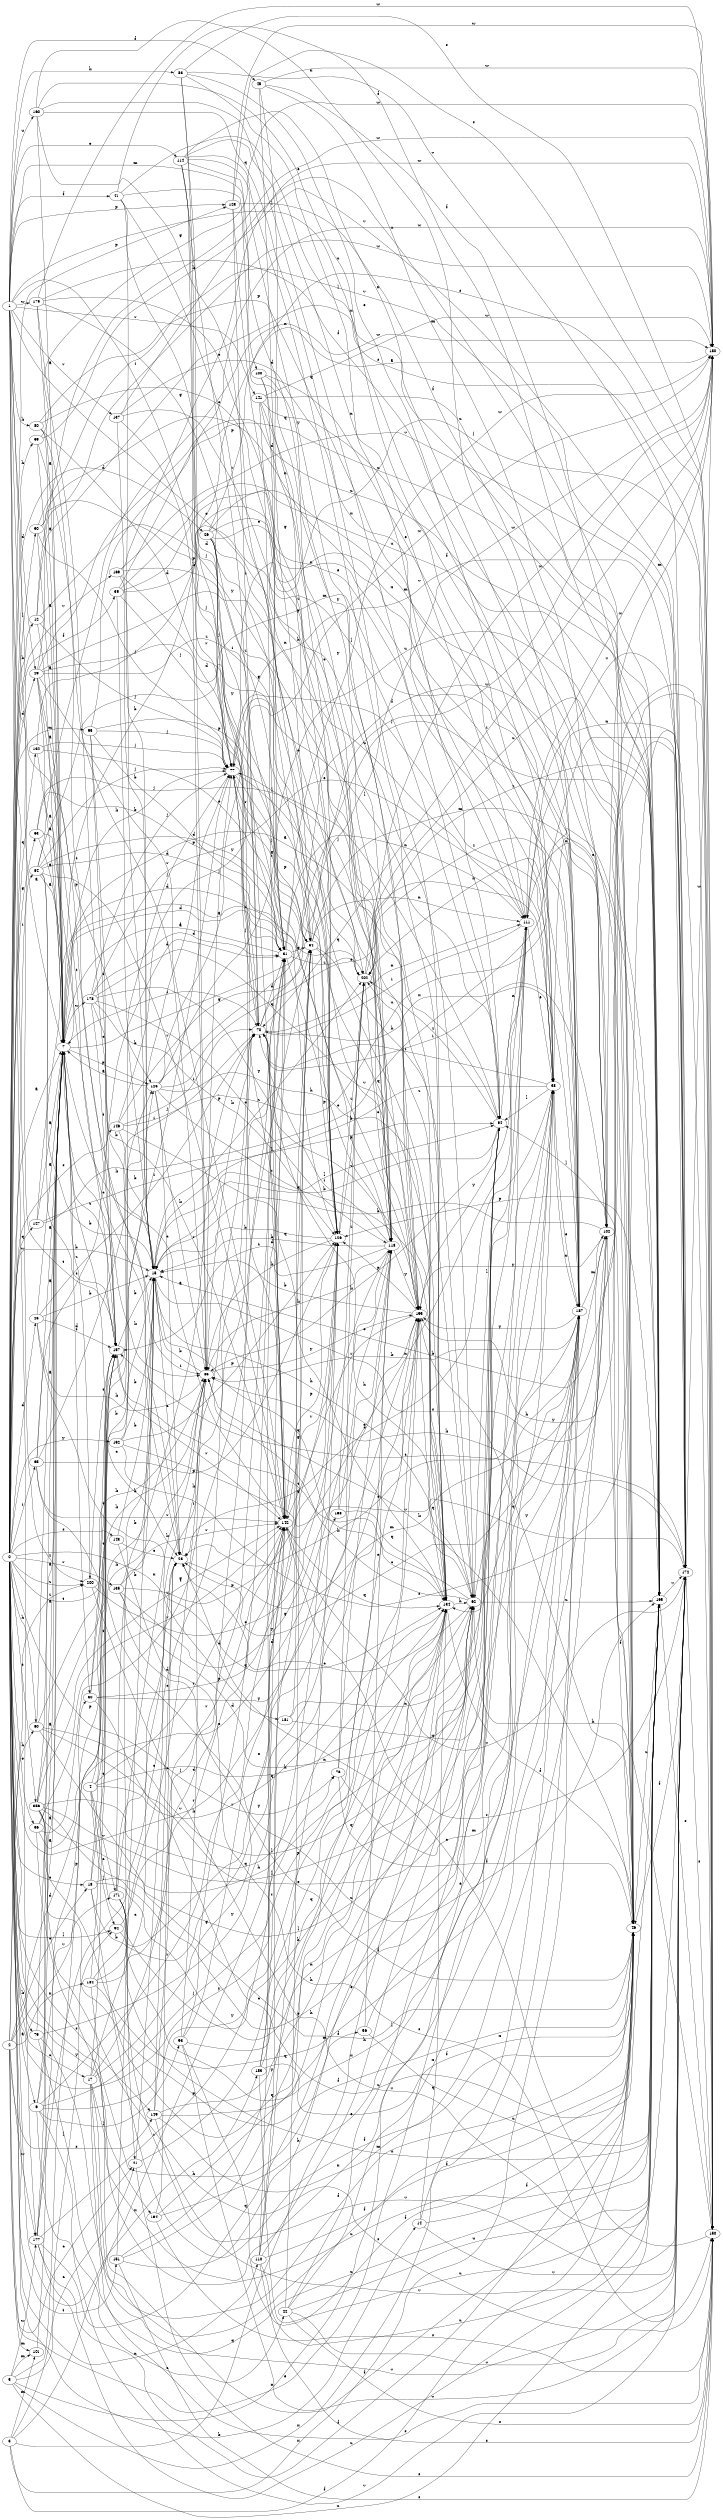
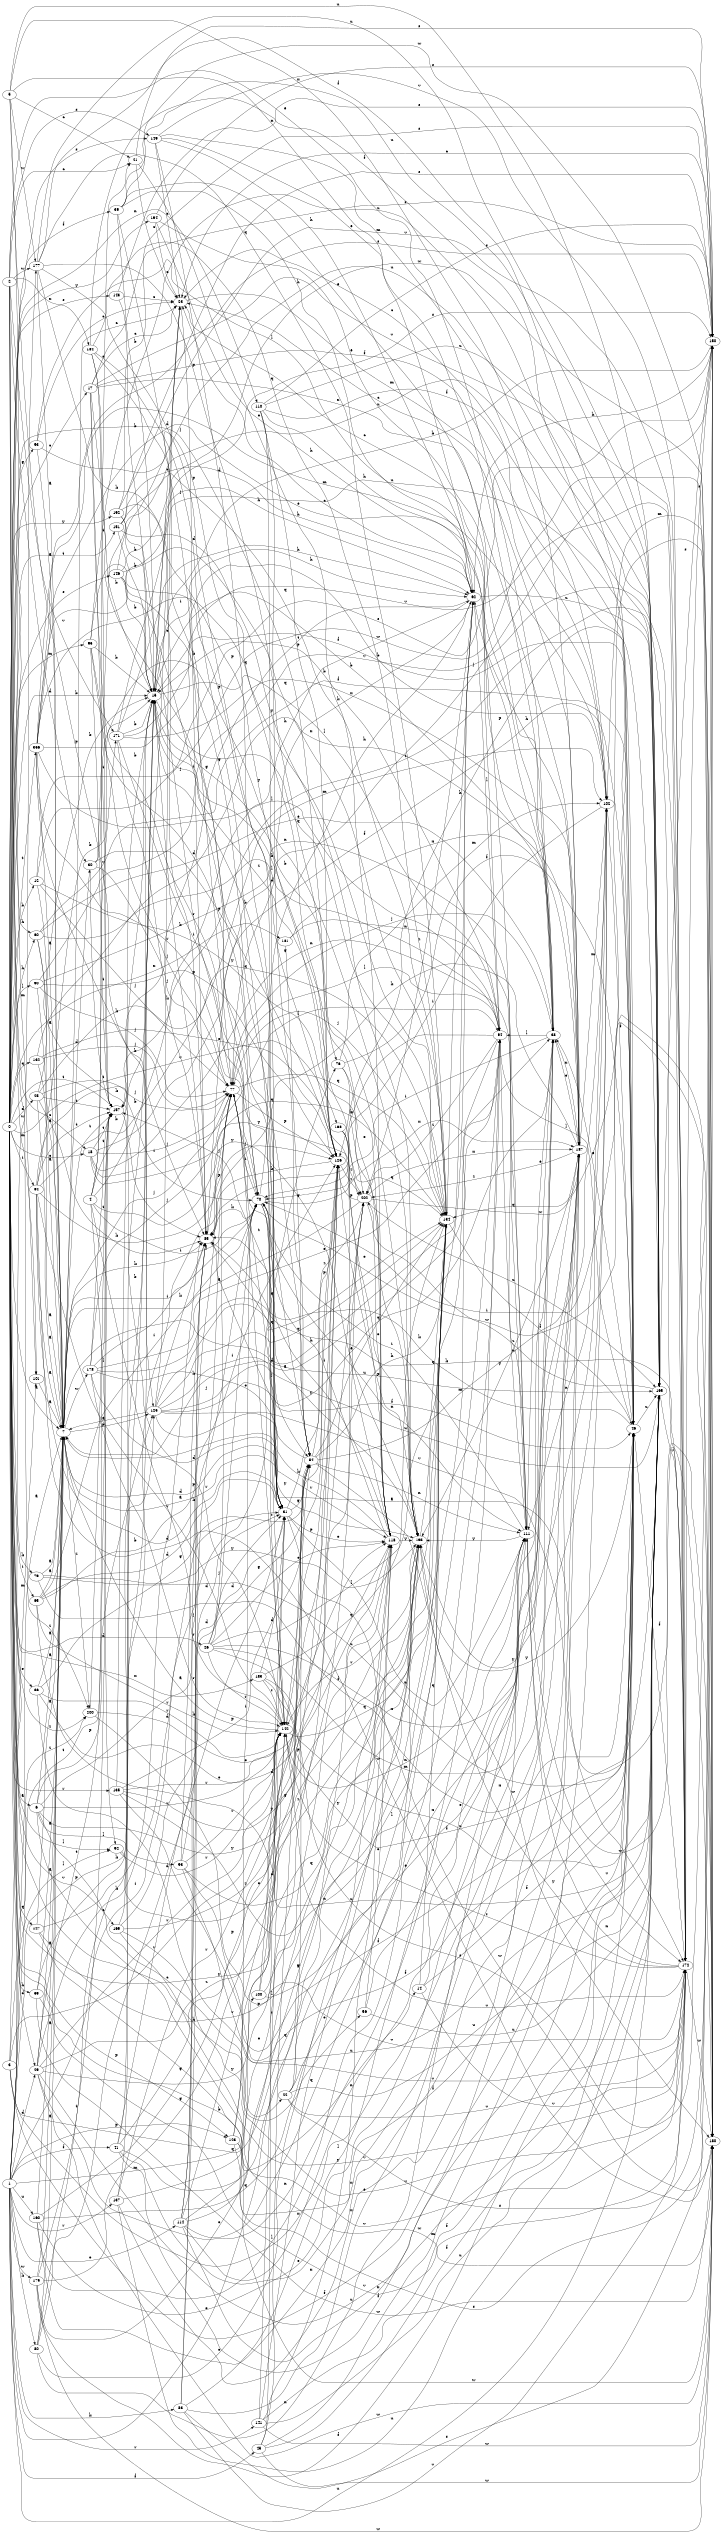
  strict digraph {
    rankdir=LR
    0
    6
    7
    12
    14
    15
    17
    18
    25
    26
    29
    36
    39
    53
    56
    59
    60
    64
    65
    76
    79
    90
    92
    95
    110
    123
    127
    132
    135
    143
    146
    149
    151
    n34 [label=356]
    157
    168
    169
    181
    183
    192
    194
    195
    200
    125
    142
    22
    93
    172
    70
    165
    30
    23
    31
    77
    85
    178
    150
    180
    46
    134
    187
    62
    94
    202
    54
    111
    118
    102
    38
    126
    1
    41
    45
    80
    83
    100
    114
    137
    141
    160
    175
    177
    2
    21
    101
    171
    184
    3
    4
    5
    0 -> 6 [label=a]
    0 -> 7 [label=a]
    0 -> 12 [label=b]
    0 -> 14 [label=b]
    0 -> 15 [label=b]
    0 -> 17 [label=c]
    0 -> 18 [label=c]
    0 -> 25 [label=d]
    0 -> 26 [label=d]
    0 -> 29 [label=d]
    0 -> 36 [label=e]
    0 -> 39 [label=f]
    0 -> 53 [label=g]
    0 -> 56 [label=h]
    0 -> 59 [label=h]
    0 -> 60 [label=h]
    0 -> 64 [label=i]
    0 -> 65 [label=i]
    0 -> 76 [label=j]
    0 -> 79 [label=k]
    0 -> 90 [label=l]
    0 -> 92 [label=l]
    0 -> 95 [label=m]
    0 -> 110 [label=n]
    0 -> 123 [label=p]
    0 -> 127 [label=q]
    0 -> 132 [label=q]
    0 -> 135 [label=r]
    0 -> 143 [label=s]
    0 -> 146 [label=s]
    0 -> 149 [label=s]
    0 -> 151 [label=t]
    0 -> n34 [label=t]
    0 -> 157 [label=t]
    0 -> 168 [label=v]
    0 -> 169 [label=v]
    0 -> 181 [label=x]
    0 -> 183 [label=x]
    0 -> 192 [label=y]
    0 -> 194 [label=y]
    0 -> 195 [label=y]
    0 -> 200 [label=z]
    6 -> 7 [label=a]
    6 -> 76 [label=j]
    6 -> 195 [label=y]
    6 -> 125 [label=p]
    6 -> 142 [label=r]
    6 -> 22 [label=c]
    6 -> 93 [label=l]
    6 -> 172 [label=v]
    7 -> 157 [label=t]
    7 -> 200 [label=z]
    7 -> 125 [label=p]
    7 -> 70 [label=i]
    7 -> 165 [label=u]
    7 -> 30 [label=d]
    7 -> 23 [label=c]
    7 -> 31 [label=d]
    7 -> 77 [label=j]
    7 -> 85 [label=k]
    7 -> 178 [label=w]
    12 -> 7 [label=a]
    12 -> 195 [label=y]
    12 -> 77 [label=j]
    12 -> 150 [label=s]
    12 -> 180 [label=w]
    14 -> 172 [label=v]
    14 -> 46 [label=f]
    14 -> 134 [label=q]
    14 -> 187 [label=x]
    15 -> 23 [label=c]
    15 -> 150 [label=s]
    15 -> 134 [label=q]
    15 -> 62 [label=h]
    15 -> 94 [label=l]
    15 -> 202 [label=z]
    17 -> 157 [label=t]
    17 -> 142 [label=r]
    17 -> 172 [label=v]
    17 -> 23 [label=c]
    17 -> 150 [label=s]
    17 -> 46 [label=f]
    17 -> 187 [label=x]
    17 -> 54 [label=g]
    18 -> 157 [label=t]
    18 -> 195 [label=y]
    18 -> 77 [label=j]
    18 -> 46 [label=f]
    18 -> 94 [label=l]
    18 -> 111 [label=n]
    25 -> 7 [label=a]
    25 -> 15 [label=b]
    25 -> 157 [label=t]
    25 -> 70 [label=i]
    25 -> 85 [label=k]
    25 -> 134 [label=q]
    26 -> 142 [label=r]
    26 -> 70 [label=i]
    26 -> 77 [label=j]
    26 -> 150 [label=s]
    26 -> 187 [label=x]
    26 -> 94 [label=l]
    26 -> 54 [label=g]
    26 -> 118 [label=o]
    26 -> 102 [label=m]
    29 -> 7 [label=a]
    29 -> 157 [label=t]
    29 -> 195 [label=y]
    29 -> 142 [label=r]
    29 -> 165 [label=u]
    29 -> 85 [label=k]
    29 -> 180 [label=w]
    29 -> 202 [label=z]
    29 -> 111 [label=n]
    36 -> 7 [label=a]
    36 -> 142 [label=r]
    36 -> 165 [label=u]
    36 -> 54 [label=g]
    36 -> 118 [label=o]
    39 -> 15 [label=b]
    39 -> 165 [label=u]
    39 -> 77 [label=j]
    39 -> 180 [label=w]
    39 -> 62 [label=h]
    39 -> 38 [label=e]
    53 -> 7 [label=a]
    53 -> 23 [label=c]
    53 -> 94 [label=l]
    53 -> 126 [label=p]
    56 -> 165 [label=u]
    56 -> 118 [label=o]
    56 -> 38 [label=e]
    59 -> 7 [label=a]
    59 -> 172 [label=v]
    59 -> 85 [label=k]
    59 -> 180 [label=w]
    60 -> 7 [label=a]
    60 -> 85 [label=k]
    60 -> 46 [label=f]
    60 -> 94 [label=l]
    60 -> 38 [label=e]
    64 -> 7 [label=a]
    64 -> 15 [label=b]
    64 -> 157 [label=t]
    64 -> 195 [label=y]
    64 -> 142 [label=r]
    64 -> 31 [label=d]
    64 -> 77 [label=j]
    64 -> 180 [label=w]
    64 -> 102 [label=m]
    65 -> 7 [label=a]
    65 -> 142 [label=r]
    65 -> 70 [label=i]
    65 -> 165 [label=u]
    65 -> 31 [label=d]
    65 -> 126 [label=p]
    76 -> 46 [label=f]
    76 -> 202 [label=z]
    76 -> 118 [label=o]
    76 -> 102 [label=m]
    79 -> 7 [label=a]
    79 -> 195 [label=y]
    79 -> 165 [label=u]
    79 -> 46 [label=f]
    90 -> 7 [label=a]
    90 -> 172 [label=v]
    90 -> 77 [label=j]
    90 -> 111 [label=n]
    90 -> 126 [label=p]
    92 -> 142 [label=r]
    92 -> 118 [label=o]
    95 -> 15 [label=b]
    95 -> 157 [label=t]
    95 -> 165 [label=u]
    95 -> 31 [label=d]
    95 -> 77 [label=j]
    95 -> 126 [label=p]
    110 -> 165 [label=u]
    110 -> 31 [label=d]
    110 -> 150 [label=s]
    110 -> 46 [label=f]
    110 -> 62 [label=h]
    110 -> 54 [label=g]
    110 -> 126 [label=p]
    123 -> 70 [label=i]
    123 -> 150 [label=s]
    123 -> 180 [label=w]
    123 -> 46 [label=f]
    123 -> 202 [label=z]
    127 -> 7 [label=a]
    127 -> 172 [label=v]
    127 -> 31 [label=d]
    127 -> 94 [label=l]
    132 -> 7 [label=a]
    132 -> 77 [label=j]
    132 -> 187 [label=x]
    132 -> 118 [label=o]
    135 -> 15 [label=b]
    135 -> 195 [label=y]
    135 -> 142 [label=r]
    135 -> 46 [label=f]
    135 -> 111 [label=n]
    135 -> 126 [label=p]
    143 -> 15 [label=b]
    143 -> 23 [label=c]
    143 -> 150 [label=s]
    146 -> 15 [label=b]
    146 -> 70 [label=i]
    146 -> 165 [label=u]
    146 -> 180 [label=w]
    146 -> 134 [label=q]
    146 -> 54 [label=g]
    149 -> 172 [label=v]
    149 -> 23 [label=c]
    149 -> 31 [label=d]
    149 -> 62 [label=h]
    149 -> 102 [label=m]
    149 -> 38 [label=e]
    151 -> 15 [label=b]
    151 -> 195 [label=y]
    151 -> 150 [label=s]
    151 -> 134 [label=q]
    151 -> 62 [label=h]
    n34 -> 7 [label=a]
    n34 -> 142 [label=r]
    n34 -> 85 [label=k]
    n34 -> 150 [label=s]
    n34 -> 46 [label=f]
    n34 -> 134 [label=q]
    n34 -> 62 [label=h]
    n34 -> 94 [label=l]
    n34 -> 102 [label=m]
    n34 -> 38 [label=e]
    157 -> 15 [label=b]
    157 -> 142 [label=r]
    168 -> 134 [label=q]
    168 -> 202 [label=z]
    168 -> 118 [label=o]
    169 -> 15 [label=b]
    169 -> 172 [label=v]
    169 -> 31 [label=d]
    169 -> 180 [label=w]
    169 -> 202 [label=z]
    181 -> 187 [label=x]
    181 -> 54 [label=g]
    181 -> 111 [label=n]
    183 -> 142 [label=r]
    183 -> 165 [label=u]
    183 -> 31 [label=d]
    183 -> 46 [label=f]
    183 -> 134 [label=q]
    192 -> 15 [label=b]
    192 -> 172 [label=v]
    192 -> 77 [label=j]
    192 -> 150 [label=s]
    192 -> 126 [label=p]
    194 -> 23 [label=c]
    194 -> 150 [label=s]
    194 -> 62 [label=h]
    194 -> 38 [label=e]
    195 -> 15 [label=b]
    195 -> 142 [label=r]
    195 -> 134 [label=q]
    195 -> 126 [label=p]
    200 -> 157 [label=t]
    200 -> 172 [label=v]
    200 -> 118 [label=o]
    125 -> 7 [label=a]
    125 -> 172 [label=v]
    125 -> 165 [label=u]
    125 -> 23 [label=c]
    125 -> 85 [label=k]
    125 -> 46 [label=f]
    125 -> 134 [label=q]
    125 -> 62 [label=h]
    125 -> 38 [label=e]
    142 -> 7 [label=a]
    142 -> 172 [label=v]
    142 -> 134 [label=q]
    142 -> 111 [label=n]
    142 -> 126 [label=p]
    22 -> 172 [label=v]
    22 -> 165 [label=u]
    22 -> 150 [label=s]
    22 -> 187 [label=x]
    22 -> 94 [label=l]
    22 -> 54 [label=g]
    93 -> 142 [label=r]
    93 -> 172 [label=v]
    93 -> 31 [label=d]
    93 -> 85 [label=k]
    93 -> 46 [label=f]
    93 -> 134 [label=q]
    172 -> 157 [label=t]
    172 -> 195 [label=y]
    172 -> 142 [label=r]
    172 -> 85 [label=k]
    172 -> 150 [label=s]
    172 -> 180 [label=w]
    172 -> 46 [label=f]
    172 -> 111 [label=n]
    70 -> 142 [label=r]
    70 -> 31 [label=d]
    70 -> 77 [label=j]
    70 -> 85 [label=k]
    70 -> 180 [label=w]
    70 -> 187 [label=x]
    70 -> 62 [label=h]
    70 -> 111 [label=n]
    165 -> 172 [label=v]
    165 -> 150 [label=s]
    165 -> 202 [label=z]
    165 -> 126 [label=p]
    30 -> 157 [label=t]
    30 -> 195 [label=y]
    30 -> 165 [label=u]
    30 -> 77 [label=j]
    30 -> 126 [label=p]
    23 -> 85 [label=k]
    23 -> 102 [label=m]
    31 -> 7 [label=a]
    31 -> 180 [label=w]
    31 -> 202 [label=z]
    31 -> 54 [label=g]
    31 -> 111 [label=n]
    31 -> 118 [label=o]
    77 -> 70 [label=i]
    77 -> 134 [label=q]
    77 -> 94 [label=l]
    77 -> 54 [label=g]
    77 -> 126 [label=p]
    85 -> 15 [label=b]
    85 -> 195 [label=y]
    85 -> 77 [label=j]
    178 -> 157 [label=t]
-   178 -> 195 [label=y]
+   125 -> 195 [label=y]
    178 -> 142 [label=r]
    178 -> 31 [label=d]
    178 -> 77 [label=j]
    178 -> 134 [label=q]
    178 -> 118 [label=o]
    178 -> 38 [label=e]
    178 -> 126 [label=p]
    150 -> 15 [label=b]
    150 -> 23 [label=c]
    150 -> 77 [label=j]
    150 -> 62 [label=h]
    180 -> 7 [label=a]
    180 -> 70 [label=i]
    180 -> 102 [label=m]
    46 -> 195 [label=y]
    46 -> 165 [label=u]
    46 -> 85 [label=k]
    46 -> 94 [label=l]
    46 -> 38 [label=e]
    134 -> 77 [label=j]
    134 -> 46 [label=f]
    134 -> 62 [label=h]
    187 -> 195 [label=y]
    187 -> 23 [label=c]
    187 -> 85 [label=k]
    187 -> 134 [label=q]
    187 -> 62 [label=h]
    187 -> 202 [label=z]
    187 -> 102 [label=m]
    187 -> 38 [label=e]
    62 -> 157 [label=t]
    62 -> 165 [label=u]
    62 -> 23 [label=c]
    62 -> 85 [label=k]
    62 -> 94 [label=l]
    62 -> 202 [label=z]
    94 -> 7 [label=a]
    94 -> 15 [label=b]
    94 -> 85 [label=k]
    94 -> 202 [label=z]
    94 -> 111 [label=n]
    202 -> 7 [label=a]
    202 -> 165 [label=u]
    202 -> 180 [label=w]
    202 -> 187 [label=x]
    202 -> 118 [label=o]
    202 -> 126 [label=p]
    54 -> 77 [label=j]
    54 -> 180 [label=w]
    54 -> 134 [label=q]
    54 -> 62 [label=h]
    54 -> 111 [label=n]
    54 -> 102 [label=m]
    54 -> 126 [label=p]
    111 -> 195 [label=y]
    111 -> 172 [label=v]
    111 -> 70 [label=i]
    111 -> 180 [label=w]
    111 -> 38 [label=e]
    118 -> 15 [label=b]
    118 -> 157 [label=t]
    118 -> 195 [label=y]
    118 -> 70 [label=i]
    118 -> 85 [label=k]
    102 -> 15 [label=b]
    102 -> 195 [label=y]
    102 -> 70 [label=i]
    102 -> 23 [label=c]
    102 -> 46 [label=f]
    102 -> 111 [label=n]
    38 -> 15 [label=b]
    38 -> 70 [label=i]
    38 -> 23 [label=c]
    38 -> 77 [label=j]
    38 -> 187 [label=x]
    38 -> 94 [label=l]
    126 -> 15 [label=b]
    126 -> 142 [label=r]
    126 -> 85 [label=k]
    126 -> 202 [label=z]
    1 -> 7 [label=a]
    1 -> 29 [label=d]
    1 -> 123 [label=p]
    1 -> 157 [label=t]
    1 -> 200 [label=z]
    1 -> 125 [label=p]
    1 -> 70 [label=i]
    1 -> 165 [label=u]
    1 -> 118 [label=o]
    1 -> 41 [label=f]
    1 -> 45 [label=f]
    1 -> 80 [label=k]
    1 -> 83 [label=k]
    1 -> 100 [label=m]
    1 -> 114 [label=o]
    1 -> 137 [label=r]
    1 -> 141 [label=r]
    1 -> 160 [label=u]
    1 -> 175 [label=w]
    1 -> 177 [label=w]
    41 -> 15 [label=b]
    41 -> 31 [label=d]
    41 -> 46 [label=f]
    41 -> 134 [label=q]
    41 -> 187 [label=x]
    41 -> 126 [label=p]
    45 -> 31 [label=d]
    45 -> 180 [label=w]
    45 -> 46 [label=f]
    45 -> 54 [label=g]
    45 -> 102 [label=m]
    80 -> 7 [label=a]
    80 -> 157 [label=t]
    80 -> 31 [label=d]
    80 -> 111 [label=n]
    80 -> 118 [label=o]
    83 -> 172 [label=v]
    83 -> 77 [label=j]
    83 -> 85 [label=k]
    83 -> 150 [label=s]
    83 -> 94 [label=l]
    83 -> 38 [label=e]
    100 -> 195 [label=y]
    100 -> 31 [label=d]
    100 -> 38 [label=e]
    100 -> 126 [label=p]
    114 -> 195 [label=y]
    114 -> 142 [label=r]
    114 -> 77 [label=j]
    114 -> 85 [label=k]
    114 -> 134 [label=q]
    114 -> 187 [label=x]
    114 -> 111 [label=n]
    114 -> 126 [label=p]
    137 -> 15 [label=b]
    137 -> 142 [label=r]
    137 -> 165 [label=u]
    137 -> 187 [label=x]
    137 -> 118 [label=o]
    141 -> 195 [label=y]
    141 -> 142 [label=r]
    141 -> 165 [label=u]
    141 -> 180 [label=w]
    141 -> 46 [label=f]
    141 -> 118 [label=o]
    160 -> 7 [label=a]
    160 -> 134 [label=q]
    160 -> 187 [label=x]
    160 -> 94 [label=l]
    160 -> 54 [label=g]
    160 -> 38 [label=e]
    175 -> 7 [label=a]
    175 -> 23 [label=c]
    175 -> 180 [label=w]
    175 -> 46 [label=f]
    175 -> 54 [label=g]
    175 -> 118 [label=o]
    177 -> 7 [label=a]
    177 -> 165 [label=u]
    177 -> 31 [label=d]
    177 -> 85 [label=k]
    177 -> 46 [label=f]
    177 -> 134 [label=q]
    177 -> 126 [label=p]
    2 -> 18 [label=c]
    2 -> 60 [label=h]
    2 -> 149 [label=s]
    2 -> 200 [label=z]
    2 -> 30 [label=d]
    2 -> 38 [label=e]
    2 -> 177 [label=w]
    2 -> 21 [label=c]
    2 -> 101 [label=m]
    2 -> 171 [label=v]
    2 -> 184 [label=x]
    21 -> 23 [label=c]
    21 -> 150 [label=s]
    21 -> 118 [label=o]
    101 -> 7 [label=a]
    171 -> 15 [label=b]
    171 -> 172 [label=v]
    171 -> 70 [label=i]
    171 -> 165 [label=u]
    171 -> 85 [label=k]
    171 -> 187 [label=x]
    171 -> 62 [label=h]
    184 -> 15 [label=b]
    184 -> 157 [label=t]
    184 -> 70 [label=i]
    184 -> 31 [label=d]
    184 -> 46 [label=f]
    184 -> 134 [label=q]
    3 -> 92 [label=l]
    3 -> 142 [label=r]
    3 -> 46 [label=f]
    3 -> 134 [label=q]
    3 -> 187 [label=x]
    3 -> 101 [label=m]
    4 -> 15 [label=b]
    4 -> 92 [label=l]
    4 -> 142 [label=r]
    4 -> 70 [label=i]
    4 -> 134 [label=q]
    4 -> 62 [label=h]
    4 -> 21 [label=c]
    4 -> 171 [label=v]
    5 -> 125 [label=p]
    5 -> 165 [label=u]
    5 -> 187 [label=x]
    5 -> 111 [label=n]
    5 -> 177 [label=w]
    5 -> 21 [label=c]
    5 -> 101 [label=m]
  }
